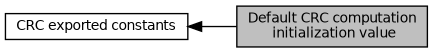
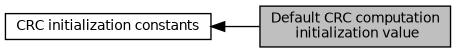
  digraph {
    rankdir=LR
    node [color=black fontname=Helvetica fontsize=10 shape=record style=filled]
-   n1 [fillcolor=white height=0.2 label="CRC exported constants" width=0.4]
+   n1 [fillcolor=white height=0.2 label="CRC initialization constants" width=0.4]
    n2 [fillcolor=grey75 fontcolor=black height=0.2 label="Default CRC computation\l initialization value" width=0.4]
    n1 -> n2 [dir=back fontname=Helvetica fontsize=10 labelfontname=Helvetica labelfontsize=10 shape=plaintext style=solid]
  }
